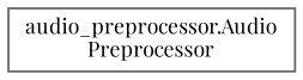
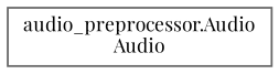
  digraph {
    rankdir=TB
    fontname="Playfair Display"
-   n1 [color=grey40 fillcolor=white fontname="Playfair Display" fontsize=10 height=0.2 label="audio_preprocessor.Audio\lPreprocessor" shape=box style=filled width=0.4]
+   n1 [color=grey40 fillcolor=white fontname="Playfair Display" fontsize=10 height=0.2 label="audio_preprocessor.Audio\lAudio" shape=box style=filled width=0.4]
  }
